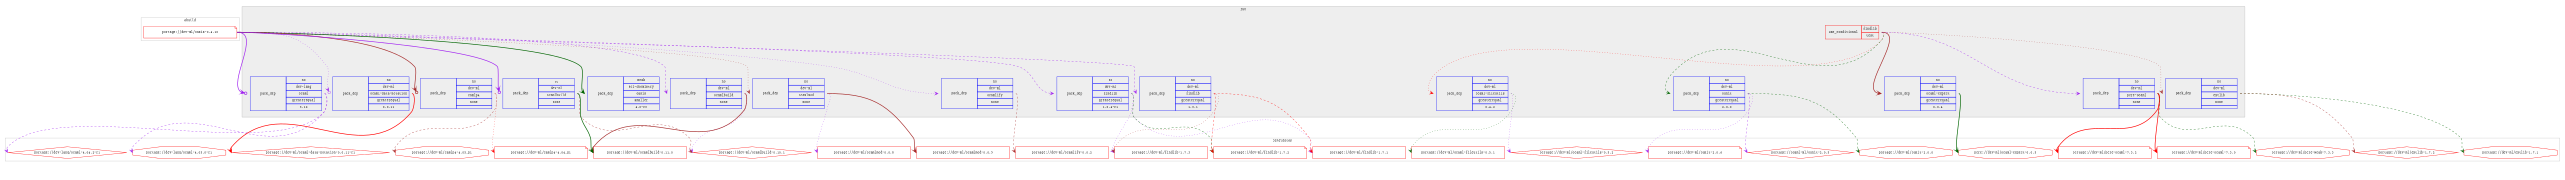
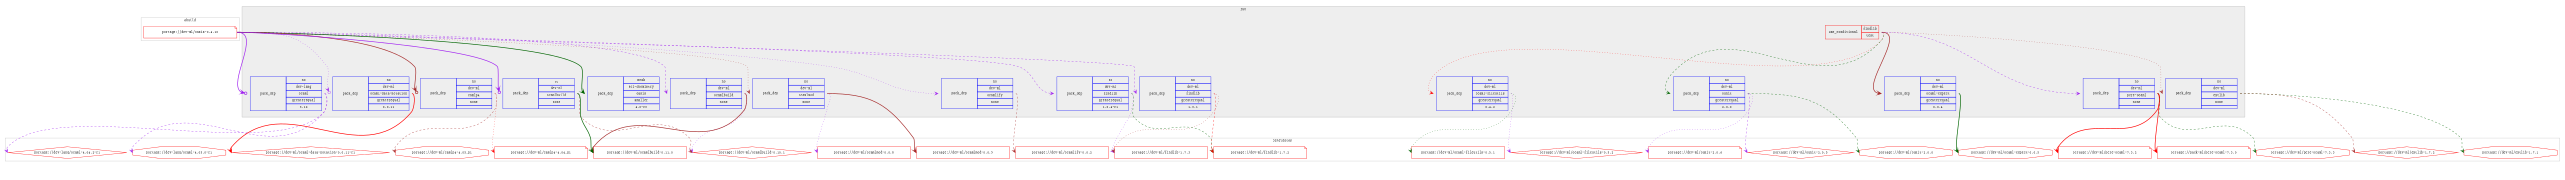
  digraph {
    compound=true
    concentrate=true
    fontname="Courier Prime"
    fontsize=10
    newrank=true
    rankdir=TB
    ranksep=1.5
    node [color=red fontname="Courier Prime" fontsize=10 shape=none]
    edge [arrowhead=vee color=purple fontname="Courier Prime" headport=w style=dashed tailport=e weight=100]
    n1 [label="portage://dev-ml/oasis-0.4.10" shape=note width=4]
    n2 [color=blue label=<<TABLE BORDER="0" CELLBORDER="1" CELLSPACING="0" CELLPADDING="4" WIDTH="220"><TR><TD ROWSPAN="6" CELLPADDING="30">pack_dep</TD></TR><TR><TD WIDTH="110">no</TD></TR><TR><TD>dev-ml</TD></TR><TR><TD>ocaml-fileutils</TD></TR><TR><TD>greaterequal</TD></TR><TR><TD>0.4.2</TD></TR></TABLE>>]
    n3 [color=blue label=<<TABLE BORDER="0" CELLBORDER="1" CELLSPACING="0" CELLPADDING="4" WIDTH="220"><TR><TD ROWSPAN="6" CELLPADDING="30">pack_dep</TD></TR><TR><TD WIDTH="110">no</TD></TR><TR><TD>dev-ml</TD></TR><TR><TD>ounit</TD></TR><TR><TD>greaterequal</TD></TR><TR><TD>2.0.0</TD></TR></TABLE>>]
    n4 [color=blue label=<<TABLE BORDER="0" CELLBORDER="1" CELLSPACING="0" CELLPADDING="4" WIDTH="220"><TR><TD ROWSPAN="6" CELLPADDING="30">pack_dep</TD></TR><TR><TD WIDTH="110">no</TD></TR><TR><TD>dev-ml</TD></TR><TR><TD>ocaml-expect</TD></TR><TR><TD>greaterequal</TD></TR><TR><TD>0.0.4</TD></TR></TABLE>>]
    n5 [color=blue label=<<TABLE BORDER="0" CELLBORDER="1" CELLSPACING="0" CELLPADDING="4" WIDTH="220"><TR><TD ROWSPAN="6" CELLPADDING="30">pack_dep</TD></TR><TR><TD WIDTH="110">no</TD></TR><TR><TD>dev-ml</TD></TR><TR><TD>pcre-ocaml</TD></TR><TR><TD>none</TD></TR><TR><TD></TD></TR></TABLE>>]
    n6 [color=blue label=<<TABLE BORDER="0" CELLBORDER="1" CELLSPACING="0" CELLPADDING="4" WIDTH="220"><TR><TD ROWSPAN="6" CELLPADDING="30">pack_dep</TD></TR><TR><TD WIDTH="110">no</TD></TR><TR><TD>dev-ml</TD></TR><TR><TD>extlib</TD></TR><TR><TD>none</TD></TR><TR><TD></TD></TR></TABLE>>]
    n7 [label=<<TABLE BORDER="0" CELLBORDER="1" CELLSPACING="0" CELLPADDING="4"><TR><TD ROWSPAN="3" CELLPADDING="10">use_conditional</TD></TR><TR><TD>findlib</TD></TR><TR><TD>test</TD></TR></TABLE>>]
    n8 [color=blue label=<<TABLE BORDER="0" CELLBORDER="1" CELLSPACING="0" CELLPADDING="4" WIDTH="220"><TR><TD ROWSPAN="6" CELLPADDING="30">pack_dep</TD></TR><TR><TD WIDTH="110">no</TD></TR><TR><TD>dev-ml</TD></TR><TR><TD>findlib</TD></TR><TR><TD>greaterequal</TD></TR><TR><TD>1.0.4-r1</TD></TR></TABLE>>]
    n9 [color=blue label=<<TABLE BORDER="0" CELLBORDER="1" CELLSPACING="0" CELLPADDING="4" WIDTH="220"><TR><TD ROWSPAN="6" CELLPADDING="30">pack_dep</TD></TR><TR><TD WIDTH="110">no</TD></TR><TR><TD>dev-ml</TD></TR><TR><TD>findlib</TD></TR><TR><TD>greaterequal</TD></TR><TR><TD>1.3.1</TD></TR></TABLE>>]
    n10 [color=blue label=<<TABLE BORDER="0" CELLBORDER="1" CELLSPACING="0" CELLPADDING="4" WIDTH="220"><TR><TD ROWSPAN="6" CELLPADDING="30">pack_dep</TD></TR><TR><TD WIDTH="110">no</TD></TR><TR><TD>dev-ml</TD></TR><TR><TD>ocamlbuild</TD></TR><TR><TD>none</TD></TR><TR><TD></TD></TR></TABLE>>]
    n11 [color=blue label=<<TABLE BORDER="0" CELLBORDER="1" CELLSPACING="0" CELLPADDING="4" WIDTH="220"><TR><TD ROWSPAN="6" CELLPADDING="30">pack_dep</TD></TR><TR><TD WIDTH="110">no</TD></TR><TR><TD>dev-ml</TD></TR><TR><TD>ocamlify</TD></TR><TR><TD>none</TD></TR><TR><TD></TD></TR></TABLE>>]
    n12 [color=blue label=<<TABLE BORDER="0" CELLBORDER="1" CELLSPACING="0" CELLPADDING="4" WIDTH="220"><TR><TD ROWSPAN="6" CELLPADDING="30">pack_dep</TD></TR><TR><TD WIDTH="110">no</TD></TR><TR><TD>dev-ml</TD></TR><TR><TD>ocamlmod</TD></TR><TR><TD>none</TD></TR><TR><TD></TD></TR></TABLE>>]
    n13 [color=blue label=<<TABLE BORDER="0" CELLBORDER="1" CELLSPACING="0" CELLPADDING="4" WIDTH="220"><TR><TD ROWSPAN="6" CELLPADDING="30">pack_dep</TD></TR><TR><TD WIDTH="110">weak</TD></TR><TR><TD>sci-chemistry</TD></TR><TR><TD>oasis</TD></TR><TR><TD>smaller</TD></TR><TR><TD>4.0-r3</TD></TR></TABLE>>]
    n14 [color=blue label=<<TABLE BORDER="0" CELLBORDER="1" CELLSPACING="0" CELLPADDING="4" WIDTH="220"><TR><TD ROWSPAN="6" CELLPADDING="30">pack_dep</TD></TR><TR><TD WIDTH="110">no</TD></TR><TR><TD>dev-lang</TD></TR><TR><TD>ocaml</TD></TR><TR><TD>greaterequal</TD></TR><TR><TD>3.12</TD></TR></TABLE>>]
    n15 [color=blue label=<<TABLE BORDER="0" CELLBORDER="1" CELLSPACING="0" CELLPADDING="4" WIDTH="220"><TR><TD ROWSPAN="6" CELLPADDING="30">pack_dep</TD></TR><TR><TD WIDTH="110">no</TD></TR><TR><TD>dev-ml</TD></TR><TR><TD>camlp4</TD></TR><TR><TD>none</TD></TR><TR><TD></TD></TR></TABLE>>]
    n16 [color=blue label=<<TABLE BORDER="0" CELLBORDER="1" CELLSPACING="0" CELLPADDING="4" WIDTH="220"><TR><TD ROWSPAN="6" CELLPADDING="30">pack_dep</TD></TR><TR><TD WIDTH="110">no</TD></TR><TR><TD>dev-ml</TD></TR><TR><TD>ocaml-data-notation</TD></TR><TR><TD>greaterequal</TD></TR><TR><TD>0.0.11</TD></TR></TABLE>>]
    n17 [color=blue label=<<TABLE BORDER="0" CELLBORDER="1" CELLSPACING="0" CELLPADDING="4" WIDTH="220"><TR><TD ROWSPAN="6" CELLPADDING="30">pack_dep</TD></TR><TR><TD WIDTH="110">no</TD></TR><TR><TD>dev-ml</TD></TR><TR><TD>ocamlbuild</TD></TR><TR><TD>none</TD></TR><TR><TD></TD></TR></TABLE>>]
    n18 [label="portage://dev-ml/ocaml-fileutils-0.5.1" shape=box width=4]
    n19 [label="portage://dev-ml/ocaml-fileutils-0.5.2" shape=diamond width=4]
    n20 [label="portage://dev-ml/ounit-2.0.0" shape=octagon width=4]
-   n21 [label="portage://ocaml-ml/ounit-2.0.5" shape=diamond width=4]
+   n21 [label="portage://dev-ml/ounit-2.0.5" shape=diamond width=4]
    n22 [label="portage://dev-ml/ounit-2.0.6" shape=note width=4]
-   n23 [label="pcre://dev-ml/ocaml-expect-0.0.5" shape=octagon width=4]
-   n24 [label="portage://dev-ml/pcre-ocaml-7.3.0" shape=note width=4]
+   n23 [label="portage://dev-ml/ocaml-expect-0.0.5" shape=octagon width=4]
+   n24 [label="portage://pack-ml/pcre-ocaml-7.3.0" shape=note width=4]
    n25 [label="portage://dev-ml/pcre-ocaml-7.3.2" shape=note width=4]
-   n26 [label="portage://dev-ml/pcre-weak-7.3.3" shape=octagon width=4]
+   n26 [label="portage://dev-ml/pcre-ocaml-7.3.3" shape=octagon width=4]
    n27 [label="portage://dev-ml/extlib-1.7.1" shape=octagon width=4]
    n28 [label="portage://dev-ml/extlib-1.7.2" shape=diamond width=4]
-   n29 [label="portage://dev-ml/findlib-1.7.1" shape=box width=4]
    n30 [label="portage://dev-ml/findlib-1.7.2" shape=note width=4]
    n31 [label="portage://dev-ml/findlib-1.7.3" shape=box width=4]
    n32 [label="portage://dev-ml/ocamlbuild-0.10.1" shape=diamond width=4]
    n33 [label="portage://dev-ml/ocamlbuild-0.11.0" shape=box width=4]
    n34 [label="portage://dev-ml/ocamlify-0.0.2" shape=box width=4]
    n35 [label="portage://dev-ml/ocamlmod-0.0.8" shape=box width=4]
    n36 [label="portage://dev-ml/ocamlmod-0.0.9" shape=box width=4]
    n37 [label="portage://dev-lang/ocaml-4.04.2-r1" shape=diamond width=4]
    n38 [label="portage://dev-lang/ocaml-4.05.0-r1" shape=octagon width=4]
    n39 [label="portage://dev-ml/camlp4-4.04_p1" shape=note width=4]
    n40 [label="portage://dev-ml/camlp4-4.05_p1" shape=octagon width=4]
    n41 [label="portage://dev-ml/ocaml-data-notation-0.0.11-r1" shape=diamond width=4]
    subgraph cluster_1 {
      color=gray
      label=<<i>ebuild</i>>
      rank=same
      n1
    }
    subgraph cluster_2 {
      color=gray
      label=<<i>dependencies</i>>
      subgraph cluster_3 {
        color=gray
        fillcolor="#eeeeee"
        label=<<i>compile</i>>
        style=filled
        subgraph sub_4 {
          color=gray
          fillcolor="#eeeeee"
          label=<<i>compile</i>>
          style=filled
          n7
          subgraph sub_5 {
            color=gray
            fillcolor="#eeeeee"
            label=<<i>compile</i>>
            style=filled
            n2
          }
          subgraph sub_6 {
            color=gray
            fillcolor="#eeeeee"
            label=<<i>compile</i>>
            style=filled
            n3
          }
          subgraph sub_7 {
            color=gray
            fillcolor="#eeeeee"
            label=<<i>compile</i>>
            style=filled
            n4
          }
          subgraph sub_8 {
            color=gray
            fillcolor="#eeeeee"
            label=<<i>compile</i>>
            style=filled
            n5
          }
          subgraph sub_9 {
            color=gray
            fillcolor="#eeeeee"
            label=<<i>compile</i>>
            style=filled
            n6
          }
        }
        subgraph sub_10 {
          color=gray
          fillcolor="#eeeeee"
          label=<<i>compile</i>>
          style=filled
          n8
        }
        subgraph sub_11 {
          color=gray
          fillcolor="#eeeeee"
          label=<<i>compile</i>>
          style=filled
          n9
        }
        subgraph sub_12 {
          color=gray
          fillcolor="#eeeeee"
          label=<<i>compile</i>>
          style=filled
          n10
        }
        subgraph sub_13 {
          color=gray
          fillcolor="#eeeeee"
          label=<<i>compile</i>>
          style=filled
          n11
        }
        subgraph sub_14 {
          color=gray
          fillcolor="#eeeeee"
          label=<<i>compile</i>>
          style=filled
          n12
        }
        subgraph sub_15 {
          color=gray
          fillcolor="#eeeeee"
          label=<<i>compile</i>>
          style=filled
          n13
        }
      }
      subgraph cluster_16 {
        color=gray
        fillcolor="#eeeeee"
        label=<<i>compile and run</i>>
        style=filled
        subgraph sub_17 {
          color=gray
          fillcolor="#eeeeee"
          label=<<i>compile and run</i>>
          style=filled
          n14
        }
        subgraph sub_18 {
          color=gray
          fillcolor="#eeeeee"
          label=<<i>compile and run</i>>
          style=filled
          n15
        }
        subgraph sub_19 {
          color=gray
          fillcolor="#eeeeee"
          label=<<i>compile and run</i>>
          style=filled
          n16
        }
        subgraph sub_20 {
          color=gray
          fillcolor="#eeeeee"
          label=<<i>compile and run</i>>
          style=filled
          n17
        }
      }
      subgraph cluster_21 {
        color=gray
        fillcolor="#eeeeee"
        label=<<i>run</i>>
        style=filled
      }
    }
    subgraph cluster_22 {
      color=gray
      label=<<i>candidates</i>>
      rank=same
      subgraph sub_23 {
        color=black
        label=<<i>candidates</i>>
        nodesep=1
        rank=same
        n18
        n19
      }
      subgraph sub_24 {
        color=black
        label=<<i>candidates</i>>
        nodesep=1
        rank=same
        n20
        n21
        n22
      }
      subgraph sub_25 {
        color=black
        label=<<i>candidates</i>>
        nodesep=1
        rank=same
        n23
      }
      subgraph sub_26 {
        color=black
        label=<<i>candidates</i>>
        nodesep=1
        rank=same
        n24
        n25
        n26
      }
      subgraph sub_27 {
        color=black
        label=<<i>candidates</i>>
        nodesep=1
        rank=same
        n27
        n28
      }
      subgraph sub_28 {
        color=black
        label=<<i>candidates</i>>
        nodesep=1
        rank=same
-       n29
        n30
        n31
      }
      subgraph sub_29 {
        color=black
        label=<<i>candidates</i>>
        nodesep=1
        rank=same
-       n29
        n30
        n31
      }
      subgraph sub_30 {
        color=black
        label=<<i>candidates</i>>
        nodesep=1
        rank=same
        n32
        n33
      }
      subgraph sub_31 {
        color=black
        label=<<i>candidates</i>>
        nodesep=1
        rank=same
        n34
      }
      subgraph sub_32 {
        color=black
        label=<<i>candidates</i>>
        nodesep=1
        rank=same
        n35
        n36
      }
      subgraph sub_33 {
        color=black
        label=<<i>candidates</i>>
        nodesep=1
        rank=same
      }
      subgraph sub_34 {
        color=black
        label=<<i>candidates</i>>
        nodesep=1
        rank=same
        n37
        n38
      }
      subgraph sub_35 {
        color=black
        label=<<i>candidates</i>>
        nodesep=1
        rank=same
        n39
        n40
      }
      subgraph sub_36 {
        color=black
        label=<<i>candidates</i>>
        nodesep=1
        rank=same
        n41
      }
      subgraph sub_37 {
        color=black
        label=<<i>candidates</i>>
        nodesep=1
        rank=same
        n32
        n33
      }
    }
    n1 -> n8 [weight=20]
    n1 -> n9 [weight=20]
    n1 -> n10 [weight=20]
    n1 -> n11 [style=dotted weight=20]
    n1 -> n12 [color=brown style=dotted weight=20]
    n1 -> n13 [color=darkgreen style=bold weight=20]
    n1 -> n14 [arrowhead=odotvee style=bold weight=20]
    n1 -> n15 [arrowhead=odotvee color=brown style=bold weight=20]
    n1 -> n16 [arrowhead=odotvee style=dotted weight=20]
    n1 -> n17 [arrowhead=odotvee style=bold weight=20]
    n2 -> n18 [color=darkgreen style=dotted]
    n2 -> n19 [style=dotted]
    n3 -> n20 [color=darkgreen]
    n3 -> n21
    n3 -> n22 [style=dotted]
    n4 -> n23 [color=darkgreen style=bold]
    n5 -> n24 [color=red style=bold]
    n5 -> n25 [color=red style=bold]
    n5 -> n26 [color=darkgreen]
    n6 -> n27 [color=darkgreen]
    n6 -> n28 [color=brown]
    n7 -> n2 [color=red style=dotted weight=20]
    n7 -> n3 [color=darkgreen weight=20]
    n7 -> n4 [color=brown style=bold weight=20]
    n7 -> n5 [weight=20]
    n7 -> n6 [color=brown style=dotted weight=20]
-   n8 -> n29 [style=dotted]
    n8 -> n30 [color=darkgreen]
    n8 -> n31 [style=dotted]
-   n9 -> n29 [color=red]
    n9 -> n30 [color=red]
    n9 -> n31 [color=brown style=dotted]
    n10 -> n32 [style=dotted]
    n10 -> n33 [color=brown style=bold]
    n11 -> n34 [color=brown]
    n12 -> n35 [style=dotted]
    n12 -> n36 [color=brown style=bold]
    n14 -> n37
    n14 -> n38
    n15 -> n39 [color=red style=dotted]
    n15 -> n40 [color=brown]
    n16 -> n41 [color=red style=bold]
    n17 -> n32 [color=brown]
    n17 -> n33 [color=darkgreen style=bold]
  }
